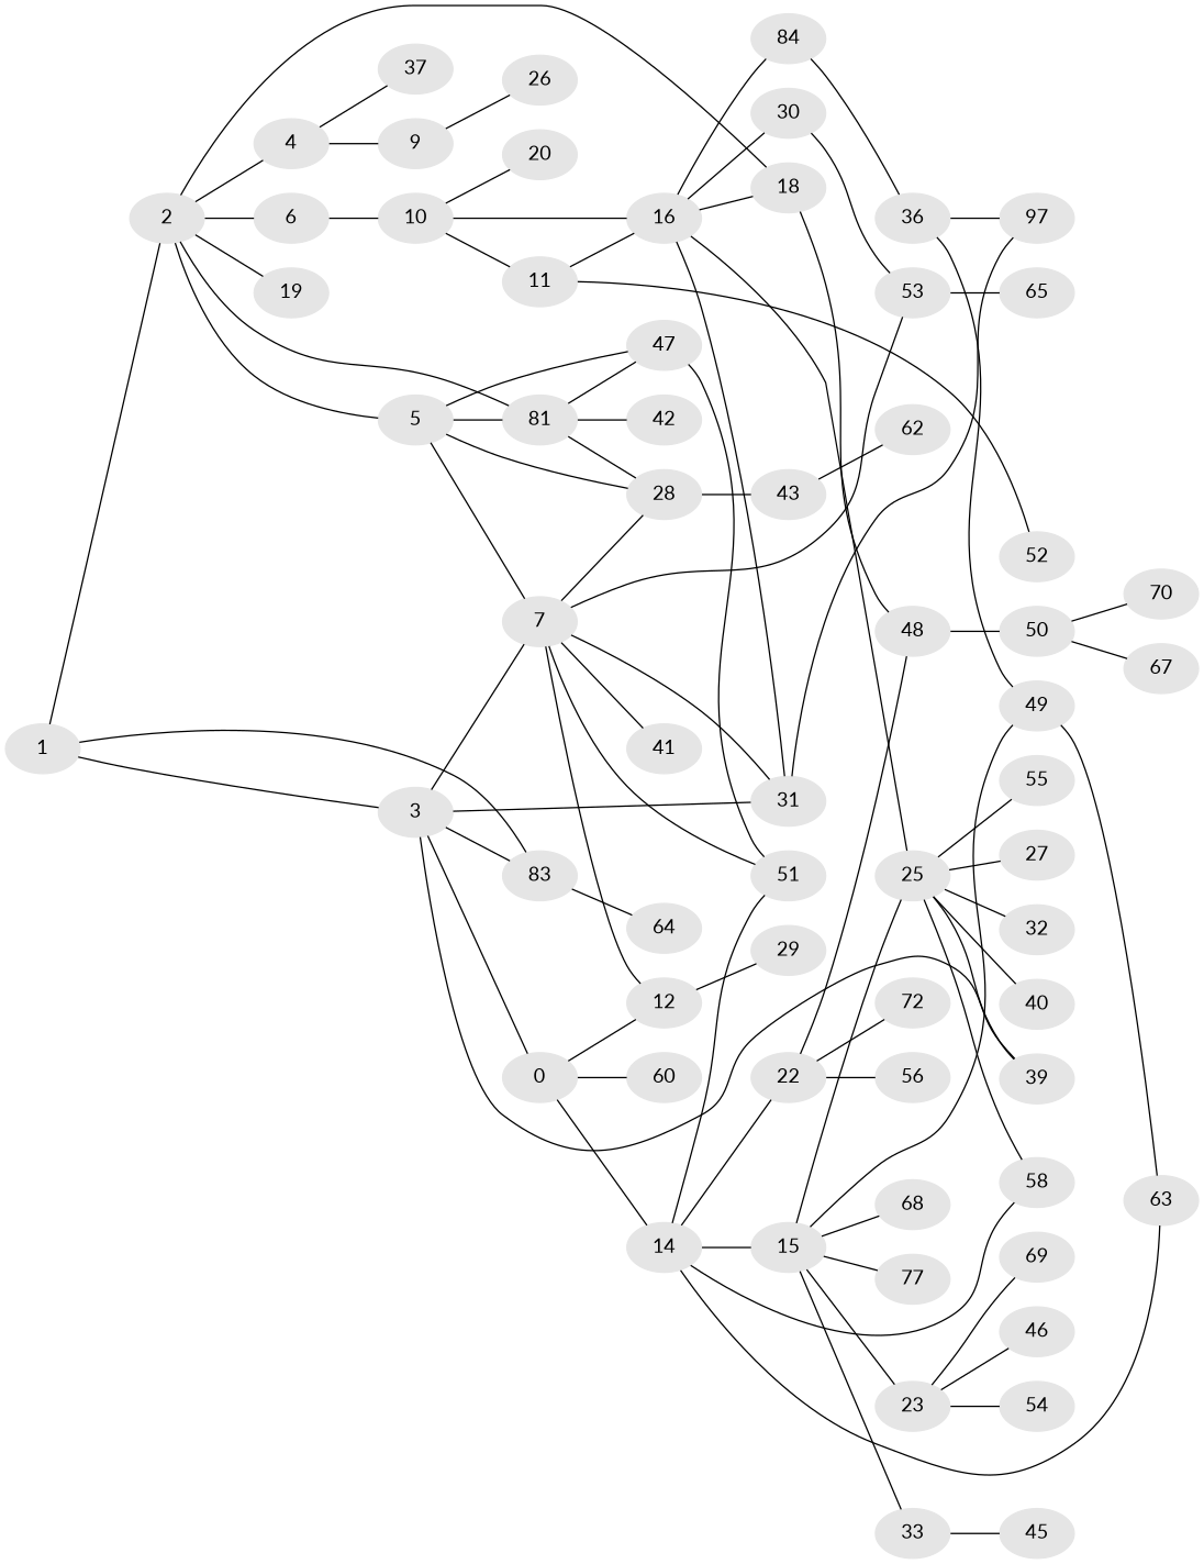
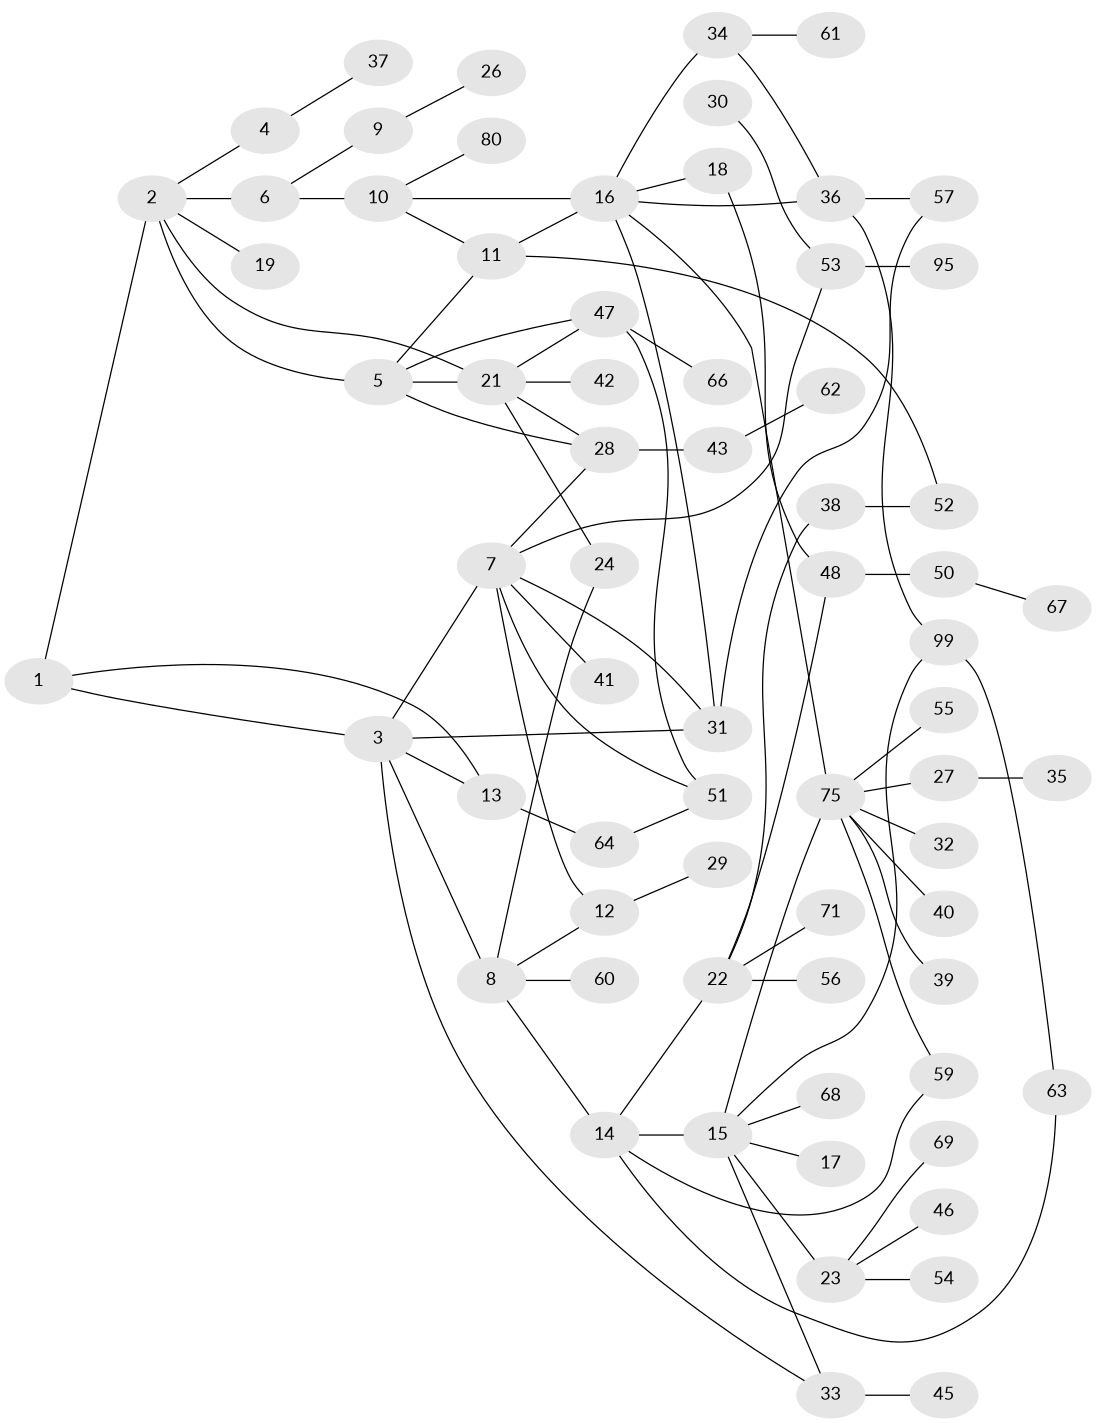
  graph {
    fontname=Lato
    rankdir=LR
    node [color=gray90 fontname=Lato style=filled]
    edge [fontname=Lato weight=1.0]
    1
    2
    3
-   13 [label=83]
+   13
    4
    5
    6
    18
    19
-   21 [label=81]
+   21
    7
-   8 [label=0]
+   8
    31
    39
    64
    37
    11
    28
    47
    9
    10
    48
+   24
    42
    12
    41
    51
    53
    14
    60
-   57 [label=97]
+   57
    16
    52
    43
+   66
    26
-   20
+   20 [label=80]
    29
-   65
+   65 [label=95]
    15
    22
-   58
+   58 [label=59]
    63
-   25
+   25 [label=75]
    30
-   34 [label=84]
-   17 [label=77]
+   34
+   17
    23
    33
-   49
+   49 [label=99]
    68
+   38
    56
-   71 [label=72]
+   71
    46
    54
    69
    27
    32
    40
    55
    45
    36
+   61
    50
+   35
    62
    67
-   70
    1 -- 2
    1 -- 3
    1 -- 13
    2 -- 4
    2 -- 5
    2 -- 6 [weight=7.0]
-   2 -- 18
    2 -- 19
    2 -- 21
    3 -- 13
    3 -- 7
    3 -- 8
    3 -- 31 [weight=4.0]
-   3 -- 39
+   3 -- 33
    13 -- 64
    4 -- 37
    5 -- 21
-   5 -- 7
+   5 -- 11
    5 -- 28
    5 -- 47
-   4 -- 9
+   6 -- 9
    6 -- 10
    18 -- 48
    21 -- 28
    21 -- 47
+   21 -- 24
    21 -- 42 [weight=3.0]
    7 -- 31
    7 -- 28 [weight=3.0]
    7 -- 12
    7 -- 41
    7 -- 51
    7 -- 53
+   8 -- 24
    8 -- 12
    8 -- 14
    8 -- 60 [weight=3.0]
    31 -- 57
    11 -- 16
    11 -- 52
    28 -- 43
    47 -- 51
+   47 -- 66
    9 -- 26
    10 -- 11
    10 -- 16 [weight=7.0]
    10 -- 20
    48 -- 50
    12 -- 29
    53 -- 65
-   14 -- 51
+   64 -- 51
    14 -- 15
    14 -- 22
    14 -- 58 [weight=2.0]
    14 -- 63
    16 -- 18
    16 -- 31
    16 -- 25
-   16 -- 30
+   16 -- 36
    16 -- 34
    43 -- 62
    15 -- 25
    15 -- 17
    15 -- 23
    15 -- 33
    15 -- 49
    15 -- 68
    22 -- 48
+   22 -- 38
    22 -- 56
    22 -- 71
    25 -- 39
    25 -- 58
    25 -- 27
    25 -- 32
    25 -- 40
    25 -- 55
    30 -- 53
    34 -- 36
+   34 -- 61
    23 -- 46
    23 -- 54
    23 -- 69
    33 -- 45
    49 -- 63
+   38 -- 52 [weight=4.0]
+   27 -- 35
    36 -- 57
    36 -- 49
    50 -- 67
-   50 -- 70
  }
